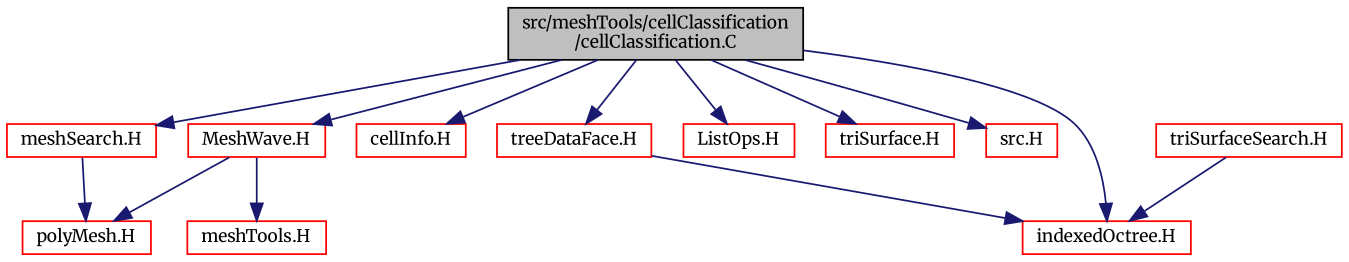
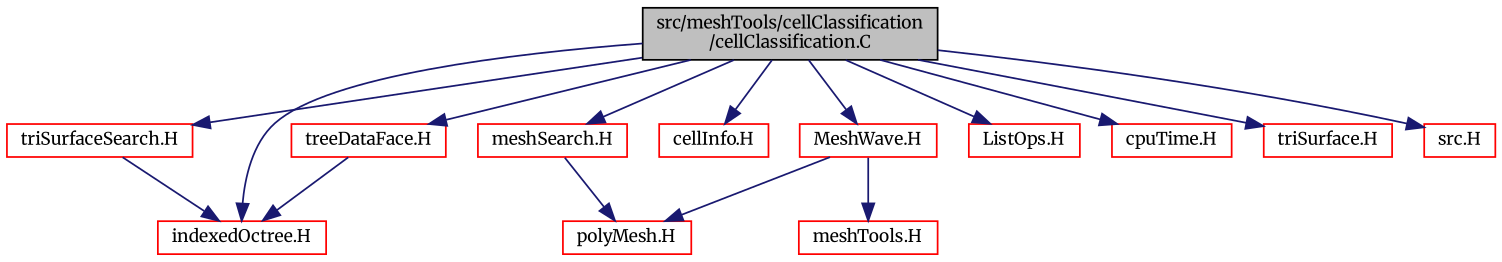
  digraph {
    fontname=Merriweather
    node [color=red fontname=Merriweather fontsize=10 shape=record]
    edge [color=midnightblue fontname=Merriweather fontsize=10 labelfontname=Helvetica labelfontsize=10 style=solid]
    n1 [color=black fillcolor=grey75 fontcolor=black height=0.2 label="src/meshTools/cellClassification\l/cellClassification.C" style=filled width=0.4]
    n2 [height=0.2 label="triSurfaceSearch.H" width=0.4]
    n3 [height=0.2 label="indexedOctree.H" width=0.4]
    n4 [height=0.2 label="treeDataFace.H" width=0.4]
    n5 [height=0.2 label="meshSearch.H" width=0.4]
    n6 [height=0.2 label="cellInfo.H" width=0.4]
    n7 [height=0.2 label="MeshWave.H" width=0.4]
    n8 [height=0.2 label="ListOps.H" width=0.4]
+   n9 [height=0.2 label="cpuTime.H" width=0.4]
    n10 [height=0.2 label="triSurface.H" width=0.4]
    n11 [height=0.2 label="src.H" width=0.4]
    n12 [height=0.2 label="polyMesh.H" width=0.4]
    n13 [height=0.2 label="meshTools.H" width=0.4]
+   n1 -> n2
    n1 -> n3
    n1 -> n4
    n1 -> n5
    n1 -> n6
    n1 -> n7
    n1 -> n8
+   n1 -> n9
    n1 -> n10
    n1 -> n11
    n2 -> n3
    n4 -> n3
    n5 -> n12
    n7 -> n12
    n7 -> n13
  }
